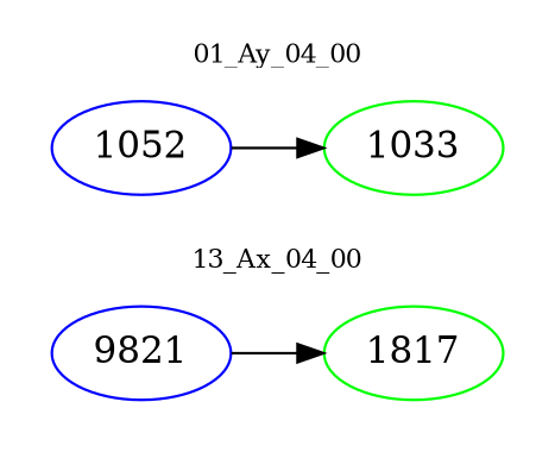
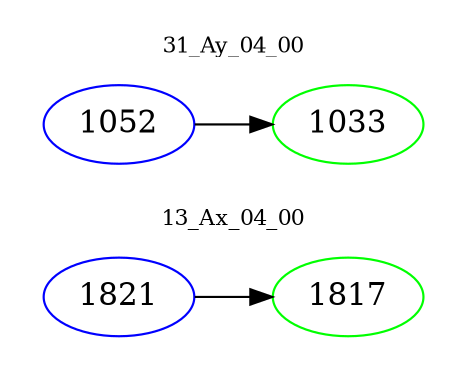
  digraph {
    rankdir=LR
    node [color=blue]
    edge [color=black]
-   n1 [label=9821]
+   n1 [label=1821]
    n2 [color=green label=1817]
    n3 [label=1052]
    n4 [color=green label=1033]
    subgraph cluster_1 {
      color=white
      fontsize=10
      label="13_Ax_04_00"
      n1
      n2
    }
    subgraph cluster_2 {
      color=white
      fontsize=10
-     label="01_Ay_04_00"
+     label="31_Ay_04_00"
      n3
      n4
    }
    n1 -> n2
    n3 -> n4
  }
